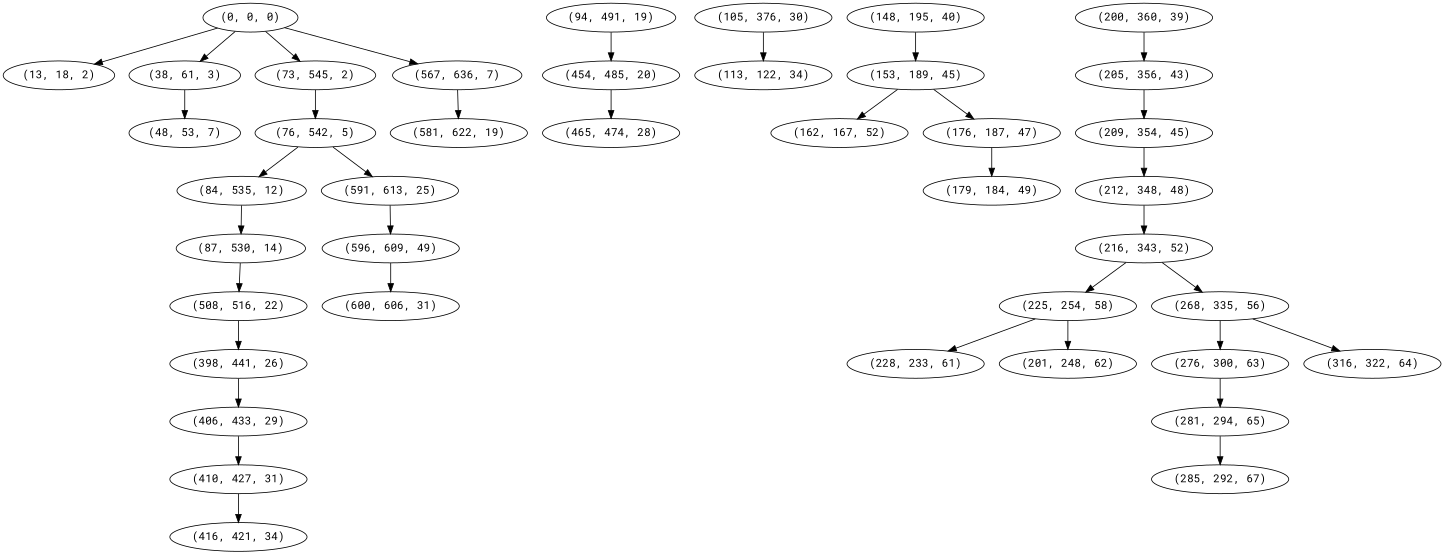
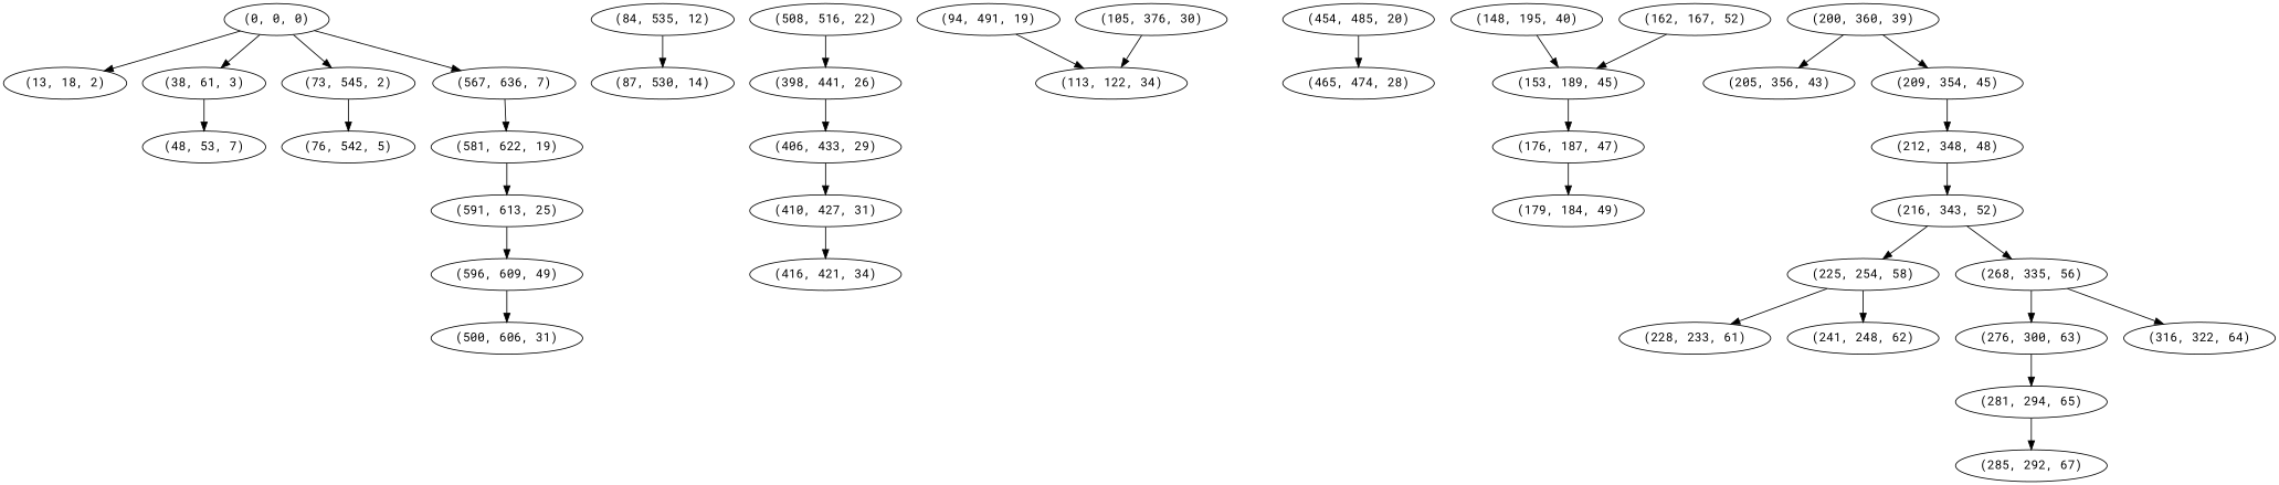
  digraph {
    fontname="Roboto Mono"
    node [fontname="Roboto Mono"]
    edge [fontname="Roboto Mono"]
    "(0, 0, 0)"
    "(13, 18, 2)"
    "(38, 61, 3)"
    n4 [label="(73, 545, 2)"]
    "(567, 636, 7)"
    "(48, 53, 7)"
    "(76, 542, 5)"
    "(581, 622, 19)"
    "(84, 535, 12)"
    "(87, 530, 14)"
    "(508, 516, 22)"
    "(94, 491, 19)"
    "(454, 485, 20)"
    "(398, 441, 26)"
    "(406, 433, 29)"
    "(465, 474, 28)"
    "(105, 376, 30)"
    "(113, 122, 34)"
    "(148, 195, 40)"
    "(153, 189, 45)"
    "(200, 360, 39)"
    "(205, 356, 43)"
    "(162, 167, 52)"
    "(176, 187, 47)"
    "(179, 184, 49)"
    "(209, 354, 45)"
    "(212, 348, 48)"
    "(216, 343, 52)"
    "(225, 254, 58)"
    "(268, 335, 56)"
    "(228, 233, 61)"
-   "(241, 248, 62)" [label="(201, 248, 62)"]
+   "(241, 248, 62)"
    "(276, 300, 63)"
    "(316, 322, 64)"
    "(281, 294, 65)"
    "(285, 292, 67)"
    "(410, 427, 31)"
    "(416, 421, 34)"
    "(591, 613, 25)"
    n40 [label="(596, 609, 49)"]
-   "(600, 606, 31)"
+   "(600, 606, 31)" [label="(500, 606, 31)"]
    "(0, 0, 0)" -> "(13, 18, 2)"
    "(0, 0, 0)" -> "(38, 61, 3)"
    "(0, 0, 0)" -> n4
    "(0, 0, 0)" -> "(567, 636, 7)"
    "(38, 61, 3)" -> "(48, 53, 7)"
    n4 -> "(76, 542, 5)"
    "(567, 636, 7)" -> "(581, 622, 19)"
-   "(76, 542, 5)" -> "(84, 535, 12)"
-   "(76, 542, 5)" -> "(591, 613, 25)"
+   "(581, 622, 19)" -> "(591, 613, 25)"
    "(84, 535, 12)" -> "(87, 530, 14)"
-   "(87, 530, 14)" -> "(508, 516, 22)"
    "(508, 516, 22)" -> "(398, 441, 26)"
-   "(94, 491, 19)" -> "(454, 485, 20)"
+   "(94, 491, 19)" -> "(113, 122, 34)"
    "(454, 485, 20)" -> "(465, 474, 28)"
    "(398, 441, 26)" -> "(406, 433, 29)"
    "(406, 433, 29)" -> "(410, 427, 31)"
    "(105, 376, 30)" -> "(113, 122, 34)"
    "(148, 195, 40)" -> "(153, 189, 45)"
-   "(153, 189, 45)" -> "(162, 167, 52)"
+   "(162, 167, 52)" -> "(153, 189, 45)"
    "(153, 189, 45)" -> "(176, 187, 47)"
    "(200, 360, 39)" -> "(205, 356, 43)"
-   "(205, 356, 43)" -> "(209, 354, 45)"
+   "(200, 360, 39)" -> "(209, 354, 45)"
    "(176, 187, 47)" -> "(179, 184, 49)"
    "(209, 354, 45)" -> "(212, 348, 48)"
    "(212, 348, 48)" -> "(216, 343, 52)"
    "(216, 343, 52)" -> "(225, 254, 58)"
    "(216, 343, 52)" -> "(268, 335, 56)"
    "(225, 254, 58)" -> "(228, 233, 61)"
    "(225, 254, 58)" -> "(241, 248, 62)"
    "(268, 335, 56)" -> "(276, 300, 63)"
    "(268, 335, 56)" -> "(316, 322, 64)"
    "(276, 300, 63)" -> "(281, 294, 65)"
    "(281, 294, 65)" -> "(285, 292, 67)"
    "(410, 427, 31)" -> "(416, 421, 34)"
    "(591, 613, 25)" -> n40
    n40 -> "(600, 606, 31)"
  }
